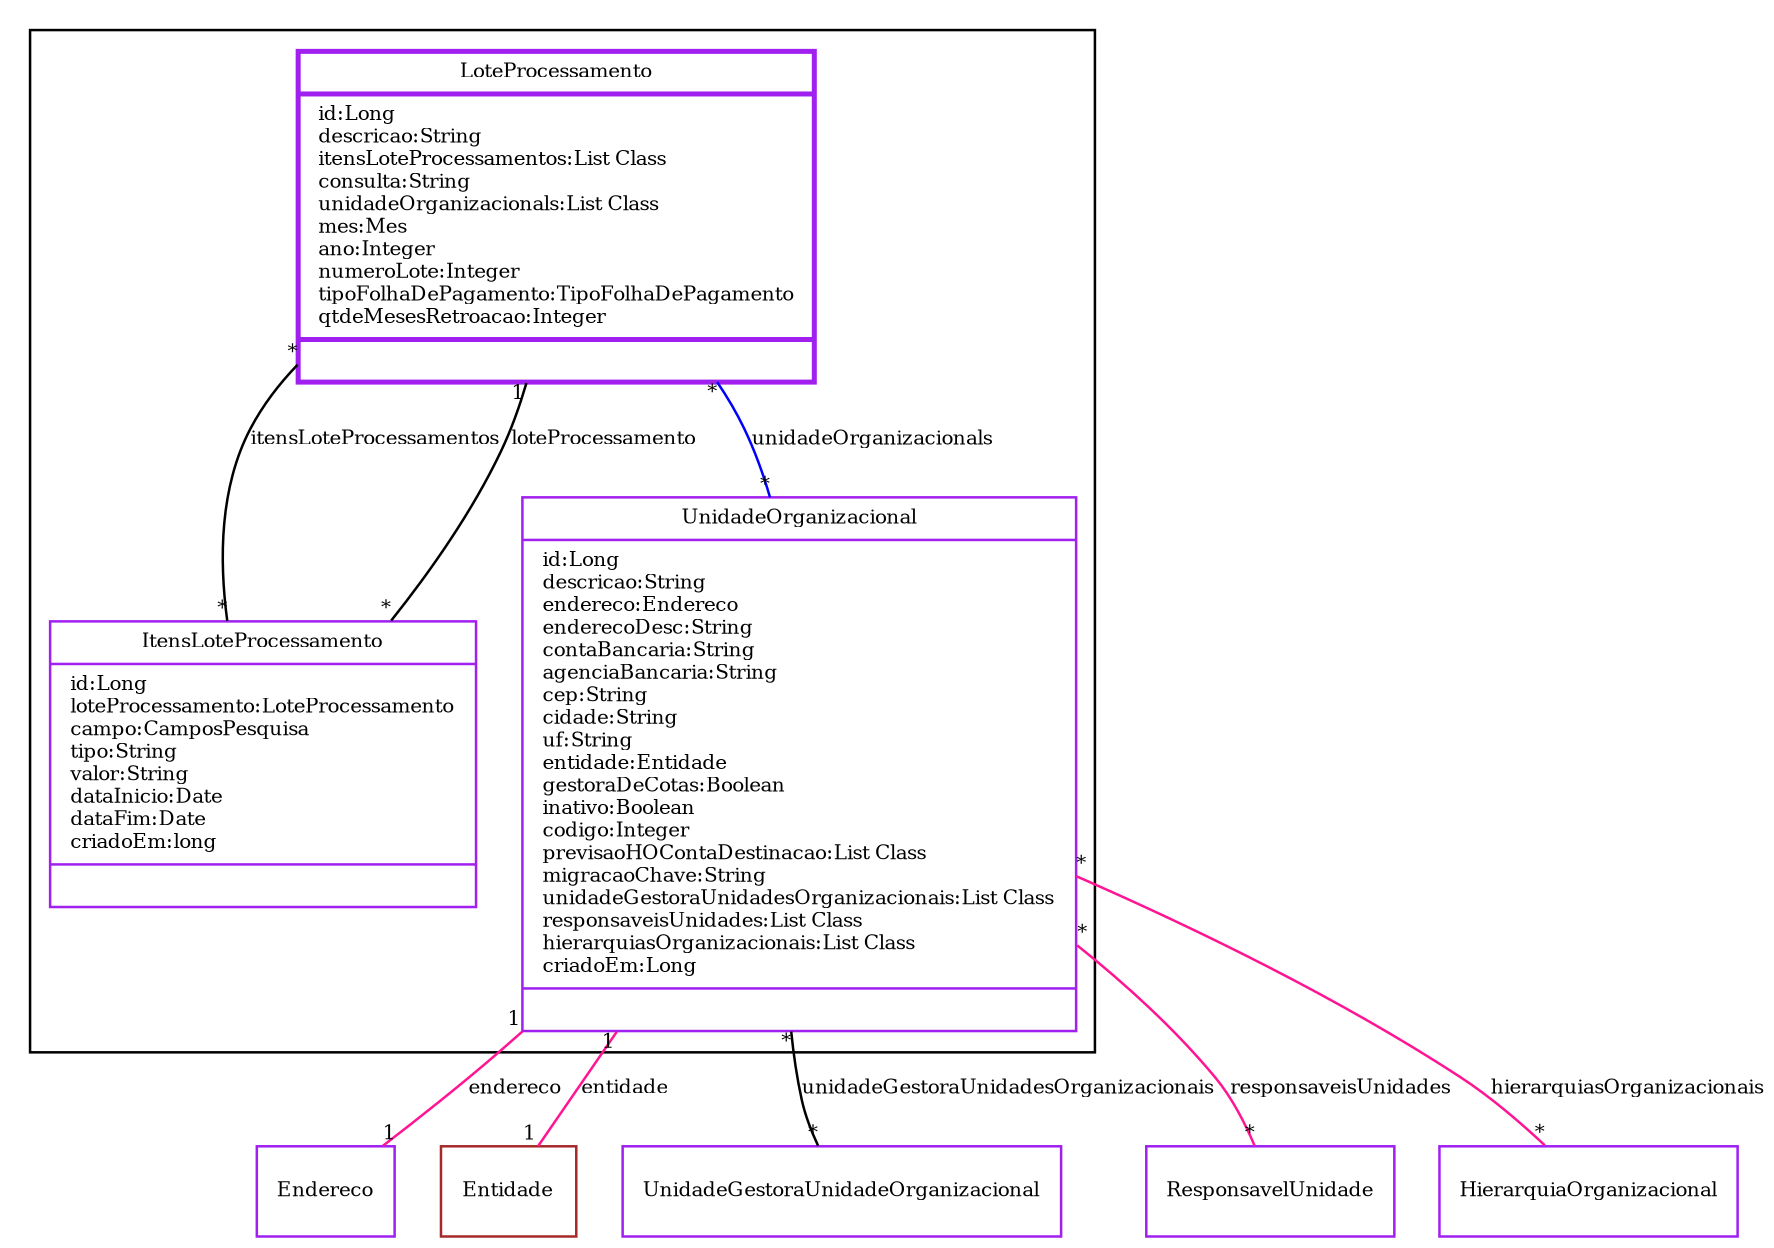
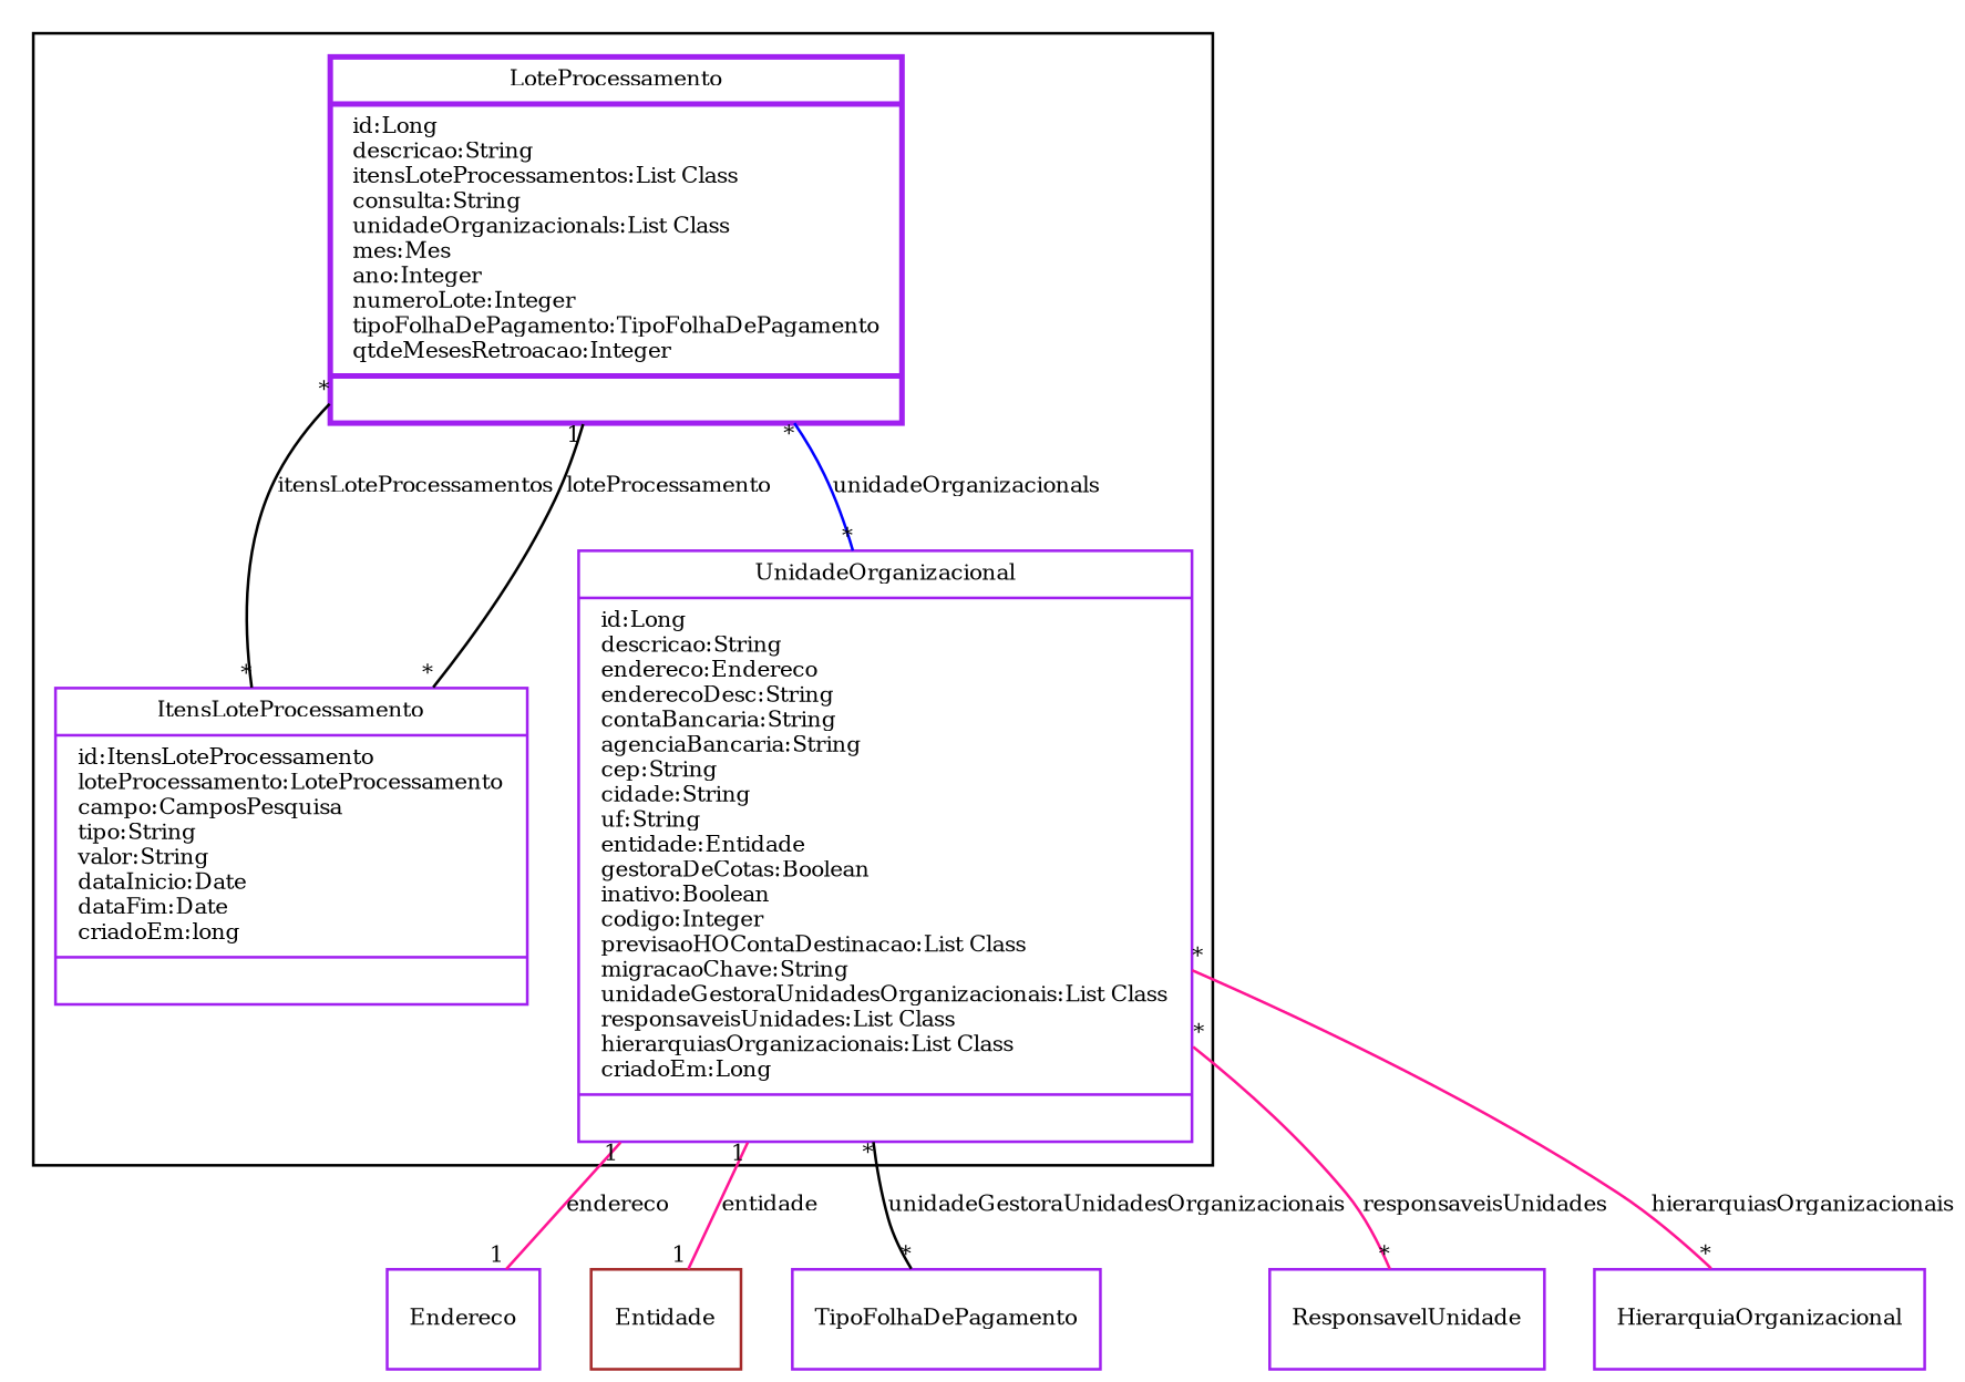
  digraph {
    fontname="Times-Roman"
    fontsize=8
    node [color=purple fontname="Times-Roman" fontsize=8 shape=record]
    edge [arrowhead=none color=deeppink fontname="Times-Roman" fontsize=8 headlabel="*" taillabel="*"]
    n1 [label="{LoteProcessamento|id:Long\ldescricao:String\litensLoteProcessamentos:List Class\lconsulta:String\lunidadeOrganizacionals:List Class\lmes:Mes\lano:Integer\lnumeroLote:Integer\ltipoFolhaDePagamento:TipoFolhaDePagamento\lqtdeMesesRetroacao:Integer\l|\l}" style=bold]
-   n2 [label="{ItensLoteProcessamento|id:Long\lloteProcessamento:LoteProcessamento\lcampo:CamposPesquisa\ltipo:String\lvalor:String\ldataInicio:Date\ldataFim:Date\lcriadoEm:long\l|\l}"]
+   n2 [label="{ItensLoteProcessamento|id:ItensLoteProcessamento\lloteProcessamento:LoteProcessamento\lcampo:CamposPesquisa\ltipo:String\lvalor:String\ldataInicio:Date\ldataFim:Date\lcriadoEm:long\l|\l}"]
    n3 [label="{UnidadeOrganizacional|id:Long\ldescricao:String\lendereco:Endereco\lenderecoDesc:String\lcontaBancaria:String\lagenciaBancaria:String\lcep:String\lcidade:String\luf:String\lentidade:Entidade\lgestoraDeCotas:Boolean\linativo:Boolean\lcodigo:Integer\lprevisaoHOContaDestinacao:List Class\lmigracaoChave:String\lunidadeGestoraUnidadesOrganizacionais:List Class\lresponsaveisUnidades:List Class\lhierarquiasOrganizacionais:List Class\lcriadoEm:Long\l|\l}"]
    Endereco
    Entidade [color=brown]
-   UnidadeGestoraUnidadeOrganizacional
+   UnidadeGestoraUnidadeOrganizacional [label=TipoFolhaDePagamento]
    ResponsavelUnidade
    HierarquiaOrganizacional
    subgraph cluster_1 {
      n1
      n2
      n3
    }
    n1 -> n2 [color=black label=itensLoteProcessamentos]
    n1 -> n3 [color=blue label=unidadeOrganizacionals]
    n2 -> n1 [color=black headlabel=1 label=loteProcessamento]
    n3 -> Endereco [headlabel=1 label=endereco taillabel=1]
    n3 -> Entidade [headlabel=1 label=entidade taillabel=1]
    n3 -> UnidadeGestoraUnidadeOrganizacional [color=black label=unidadeGestoraUnidadesOrganizacionais]
    n3 -> ResponsavelUnidade [label=responsaveisUnidades]
    n3 -> HierarquiaOrganizacional [label=hierarquiasOrganizacionais]
  }
